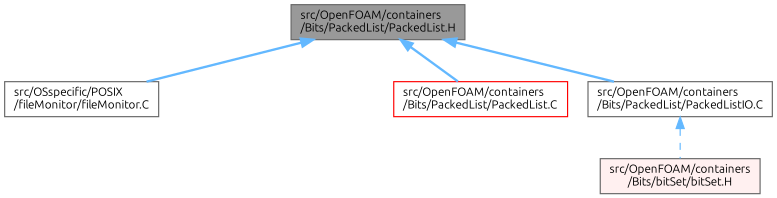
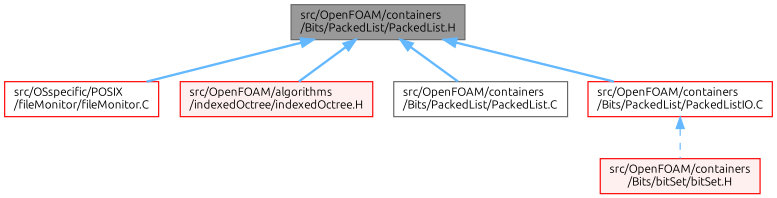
  digraph {
    fontname=Ubuntu
    node [color=grey40 fillcolor=white fontname=Ubuntu fontsize=10 shape=box style=filled]
    edge [color=steelblue1 dir=back fontname=Ubuntu fontsize=10 labelfontname=Helvetica labelfontsize=10 style=bold]
    n1 [color=gray40 fillcolor=grey60 fontcolor=black height=0.2 label="src/OpenFOAM/containers\l/Bits/PackedList/PackedList.H" width=0.4]
-   n2 [height=0.2 label="src/OSspecific/POSIX\l/fileMonitor/fileMonitor.C" width=0.4]
-   n4 [color=red height=0.2 label="src/OpenFOAM/containers\l/Bits/PackedList/PackedList.C" width=0.4]
-   n5 [height=0.2 label="src/OpenFOAM/containers\l/Bits/PackedList/PackedListIO.C" width=0.4]
-   n6 [fillcolor="#FFF0F0" height=0.2 label="src/OpenFOAM/containers\l/Bits/bitSet/bitSet.H" width=0.4]
+   n2 [color=red height=0.2 label="src/OSspecific/POSIX\l/fileMonitor/fileMonitor.C" width=0.4]
+   n3 [color=red fillcolor="#FFF0F0" height=0.2 label="src/OpenFOAM/algorithms\l/indexedOctree/indexedOctree.H" width=0.4]
+   n4 [height=0.2 label="src/OpenFOAM/containers\l/Bits/PackedList/PackedList.C" width=0.4]
+   n5 [color=red height=0.2 label="src/OpenFOAM/containers\l/Bits/PackedList/PackedListIO.C" width=0.4]
+   n6 [color=red fillcolor="#FFF0F0" height=0.2 label="src/OpenFOAM/containers\l/Bits/bitSet/bitSet.H" width=0.4]
    n1 -> n2
+   n1 -> n3
    n1 -> n4
    n1 -> n5
    n5 -> n6 [style=dashed]
  }
